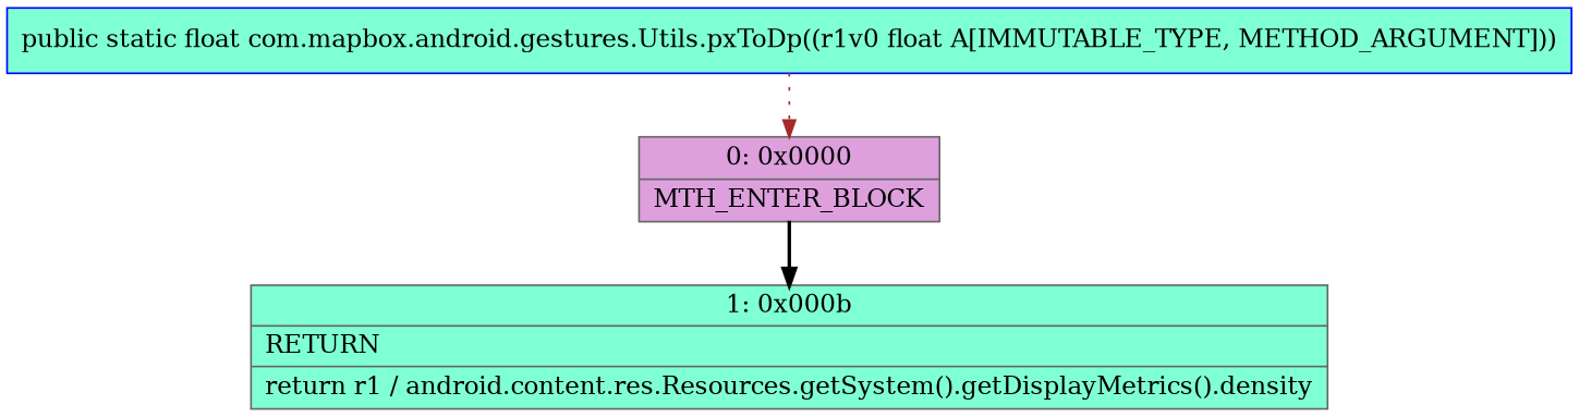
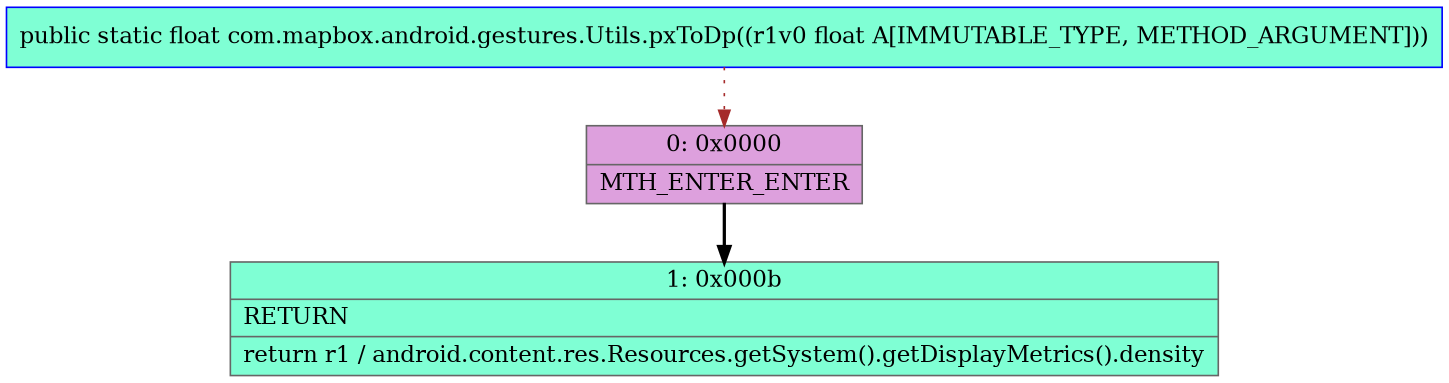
  digraph {
    node [shape=record style=filled fillcolor=aquamarine color=gray40]
-   n1 [label="{0\:\ 0x0000|MTH_ENTER_BLOCK\l}" fillcolor=plum]
+   n1 [label="{0\:\ 0x0000|MTH_ENTER_ENTER\l}" fillcolor=plum]
    n2 [label="{1\:\ 0x000b|RETURN\l|return r1 \/ android.content.res.Resources.getSystem().getDisplayMetrics().density\l}"]
    n3 [label="{public static float com.mapbox.android.gestures.Utils.pxToDp((r1v0 float A[IMMUTABLE_TYPE, METHOD_ARGUMENT])) }" color=blue]
    n1 -> n2 [color=black style=bold]
    n3 -> n1 [color=brown style=dotted]
  }
